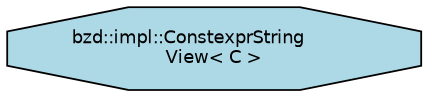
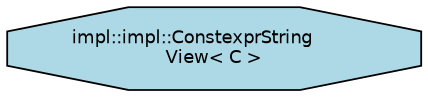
  digraph {
    rankdir=LR
-   n1 [color=black fillcolor=lightblue fontname=Helvetica fontsize=10 height=0.2 label="bzd::impl::ConstexprString\lView\< C \>" shape=octagon style=filled width=0.4]
+   n1 [color=black fillcolor=lightblue fontname=Helvetica fontsize=10 height=0.2 label="impl::impl::ConstexprString\lView\< C \>" shape=octagon style=filled width=0.4]
  }
